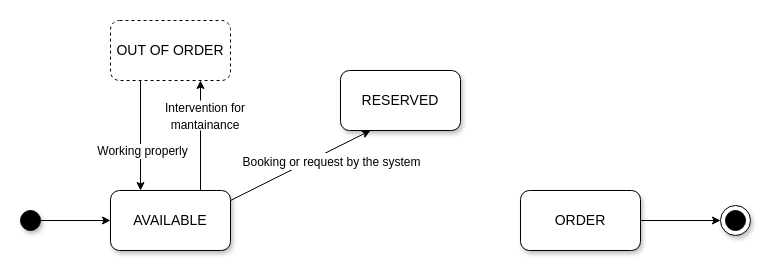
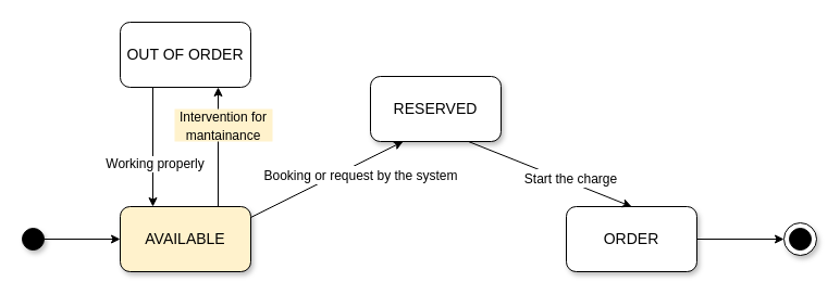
  <mxCell id="0" />
  <mxCell id="1" parent="0" />
- <mxCell id="2" value="&lt;font style=&quot;font-size: 14px;&quot;&gt;AVAILABLE&lt;/font&gt;" style="rounded=1;whiteSpace=wrap;html=1;shadow=1;" vertex="1" parent="1"><mxGeometry x="110" y="190" width="120" height="60" as="geometry" /></mxCell>
+ <mxCell id="2" value="&lt;font style=&quot;font-size: 14px;&quot;&gt;AVAILABLE&lt;/font&gt;" style="rounded=1;whiteSpace=wrap;html=1;shadow=1;fillColor=#fff2cc;" vertex="1" parent="1"><mxGeometry x="110" y="190" width="120" height="60" as="geometry" /></mxCell>
  <mxCell id="3" value="" style="ellipse;whiteSpace=wrap;html=1;aspect=fixed;fontSize=14;fillColor=#000000;shadow=1;" vertex="1" parent="1"><mxGeometry x="20" y="210" width="20" height="20" as="geometry" /></mxCell>
  <mxCell id="4" value="" style="endArrow=classic;html=1;rounded=0;fontSize=14;entryX=0;entryY=0.5;entryDx=0;entryDy=0;exitX=1;exitY=0.5;exitDx=0;exitDy=0;" edge="1" parent="1" source="3" target="2"><mxGeometry width="50" height="50" relative="1" as="geometry"><mxPoint x="60" y="220" as="sourcePoint" /><mxPoint x="110" y="170" as="targetPoint" /></mxGeometry></mxCell>
  <mxCell id="5" value="RESERVED" style="rounded=1;whiteSpace=wrap;html=1;fontSize=14;fillColor=#FFFFFF;shadow=1;" vertex="1" parent="1"><mxGeometry x="340" y="70" width="120" height="60" as="geometry" /></mxCell>
  <mxCell id="6" value="ORDER" style="rounded=1;whiteSpace=wrap;html=1;fontSize=14;fillColor=#FFFFFF;shadow=1;" vertex="1" parent="1"><mxGeometry x="520" y="190" width="120" height="60" as="geometry" /></mxCell>
- <mxCell id="7" value="OUT OF ORDER" style="rounded=1;whiteSpace=wrap;html=1;fontSize=14;fillColor=#FFFFFF;dashed=1;" vertex="1" parent="1"><mxGeometry x="110" y="20" width="120" height="60" as="geometry" /></mxCell>
+ <mxCell id="7" value="OUT OF ORDER" style="rounded=1;whiteSpace=wrap;html=1;fontSize=14;fillColor=#FFFFFF;" vertex="1" parent="1"><mxGeometry x="110" y="20" width="120" height="60" as="geometry" /></mxCell>
  <mxCell id="8" value="" style="endArrow=classic;html=1;rounded=0;fontSize=14;entryX=0.25;entryY=1;entryDx=0;entryDy=0;" edge="1" parent="1" target="5"><mxGeometry width="50" height="50" relative="1" as="geometry"><mxPoint x="230" y="200" as="sourcePoint" /><mxPoint x="280" y="150" as="targetPoint" /></mxGeometry></mxCell>
  <mxCell id="9" value="&lt;font style=&quot;font-size: 12px;&quot;&gt;Booking or request by the system&lt;/font&gt;" style="edgeLabel;html=1;align=center;verticalAlign=middle;resizable=0;points=[];fontSize=14;" vertex="1" connectable="0" parent="8"><mxGeometry x="-0.354" relative="1" as="geometry"><mxPoint x="55" y="-17" as="offset" /></mxGeometry></mxCell>
+ <mxCell id="10" value="" style="endArrow=classic;html=1;rounded=0;fontSize=14;entryX=0.5;entryY=0;entryDx=0;entryDy=0;exitX=0.75;exitY=1;exitDx=0;exitDy=0;" edge="1" parent="1" source="5" target="6"><mxGeometry width="50" height="50" relative="1" as="geometry"><mxPoint x="480" y="120" as="sourcePoint" /><mxPoint x="530" y="70" as="targetPoint" /></mxGeometry></mxCell>
+ <mxCell id="11" value="&lt;font style=&quot;font-size: 12px;&quot;&gt;Start the charge&lt;/font&gt;" style="edgeLabel;html=1;align=center;verticalAlign=middle;resizable=0;points=[];fontSize=14;" vertex="1" connectable="0" parent="10"><mxGeometry x="0.267" y="-2" relative="1" as="geometry"><mxPoint y="-6" as="offset" /></mxGeometry></mxCell>
  <mxCell id="12" value="" style="ellipse;whiteSpace=wrap;html=1;aspect=fixed;shadow=1;fontSize=14;fillColor=#FFFFFF;" vertex="1" parent="1"><mxGeometry x="720" y="205" width="30" height="30" as="geometry" /></mxCell>
  <mxCell id="13" value="" style="ellipse;whiteSpace=wrap;html=1;aspect=fixed;shadow=0;fontSize=14;fillColor=#000000;" vertex="1" parent="1"><mxGeometry x="725" y="210" width="20" height="20" as="geometry" /></mxCell>
  <mxCell id="14" value="" style="endArrow=classic;html=1;rounded=0;fontSize=14;entryX=0;entryY=0.5;entryDx=0;entryDy=0;exitX=1;exitY=0.5;exitDx=0;exitDy=0;" edge="1" parent="1" source="6" target="12"><mxGeometry width="50" height="50" relative="1" as="geometry"><mxPoint x="620" y="230" as="sourcePoint" /><mxPoint x="670" y="180" as="targetPoint" /></mxGeometry></mxCell>
  <mxCell id="15" value="" style="endArrow=classic;html=1;rounded=0;fontSize=14;entryX=0.75;entryY=1;entryDx=0;entryDy=0;exitX=0.75;exitY=0;exitDx=0;exitDy=0;" edge="1" parent="1" source="2" target="7"><mxGeometry width="50" height="50" relative="1" as="geometry"><mxPoint x="170" y="190" as="sourcePoint" /><mxPoint x="220" y="140" as="targetPoint" /></mxGeometry></mxCell>
- <mxCell id="16" value="&lt;font style=&quot;font-size: 12px;&quot;&gt;Intervention for mantainance&lt;/font&gt;" style="rounded=0;whiteSpace=wrap;html=1;shadow=0;fontSize=14;fillColor=#FFFFFF;fontColor=#000000;strokeColor=none;" vertex="1" parent="1"><mxGeometry x="160" y="100" width="90" height="30" as="geometry" /></mxCell>
+ <mxCell id="16" value="&lt;font style=&quot;font-size: 12px;&quot;&gt;Intervention for mantainance&lt;/font&gt;" style="rounded=0;whiteSpace=wrap;html=1;shadow=0;fontSize=14;fillColor=#fff2cc;fontColor=#000000;strokeColor=none;" vertex="1" parent="1"><mxGeometry x="160" y="100" width="90" height="30" as="geometry" /></mxCell>
  <mxCell id="17" value="" style="endArrow=classic;html=1;rounded=0;fontSize=12;fontColor=#000000;exitX=0.25;exitY=1;exitDx=0;exitDy=0;entryX=0.25;entryY=0;entryDx=0;entryDy=0;" edge="1" parent="1" source="7" target="2"><mxGeometry width="50" height="50" relative="1" as="geometry"><mxPoint x="350" y="160" as="sourcePoint" /><mxPoint x="400" y="110" as="targetPoint" /></mxGeometry></mxCell>
  <mxCell id="18" value="Working properly" style="edgeLabel;html=1;align=center;verticalAlign=middle;resizable=0;points=[];fontSize=12;fontColor=#000000;" vertex="1" connectable="0" parent="17"><mxGeometry x="0.114" y="1" relative="1" as="geometry"><mxPoint y="9" as="offset" /></mxGeometry></mxCell>
